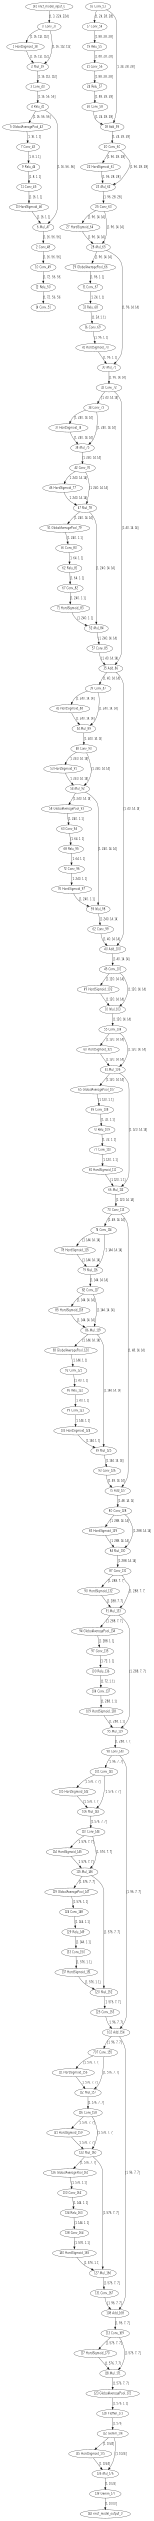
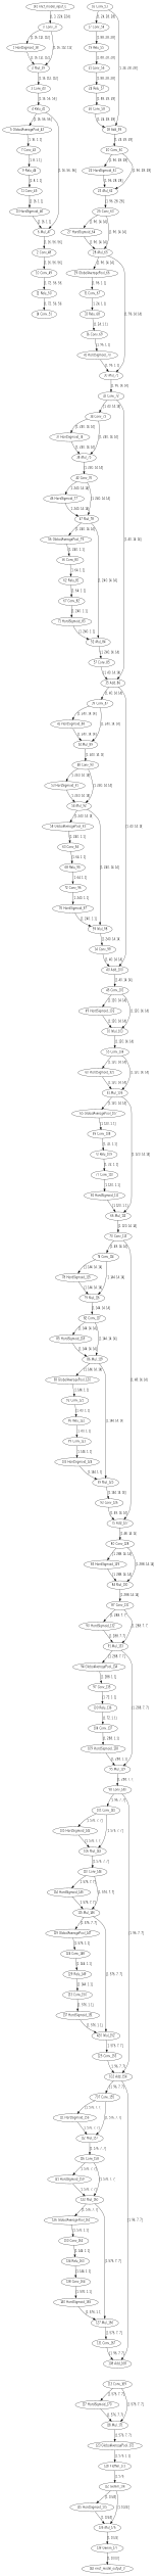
  strict digraph {
    fontname="Comic Neue"
    node [fontname="Comic Neue" type=Conv]
    edge [fontname="Comic Neue" style=solid]
    "1 HardSigmoid_38" [type=HardSigmoid]
    "0 Conv_37"
    "2 Mul_39" [type=Mul]
    "3 Conv_40"
    "4 Relu_41" [type=Relu]
    "5 GlobalAveragePool_42" [type=GlobalAveragePool]
    "6 Mul_47" [type=Mul]
    "7 Conv_43"
    n9 [label="2 Conv_48"]
    "9 Relu_44" [type=Relu]
    "10 Conv_49"
    "11 Conv_45"
    "12 Relu_50" [type=Relu]
    "13 HardSigmoid_46" [type=HardSigmoid]
    "14 Conv_51"
    "16 Conv_53"
    "17 Conv_54"
    "18 Add_59" [type=Add]
    "19 Relu_55" [type=Relu]
    "20 Conv_60"
    "21 Conv_56"
    "22 HardSigmoid_61" [type=HardSigmoid]
    "23 Mul_62" [type=Mul]
    "24 Relu_57" [type=Relu]
    "25 Conv_63"
    "26 Conv_58"
    "27 HardSigmoid_64" [type=HardSigmoid]
    "28 Mul_65" [type=Mul]
    "29 GlobalAveragePool_66" [type=GlobalAveragePool]
    "30 Mul_71" [type=Mul]
    "31 Conv_67"
    "32 Conv_72"
    "33 Relu_68" [type=Relu]
    "34 Conv_73"
    "35 Add_86" [type=Add]
    "36 Conv_69"
    "37 HardSigmoid_74" [type=HardSigmoid]
    "38 Mul_75" [type=Mul]
    "39 Conv_87"
    "40 Add_100" [type=Add]
    "41 HardSigmoid_70" [type=HardSigmoid]
    "42 Conv_76"
    "43 HardSigmoid_88" [type=HardSigmoid]
    "44 Mul_89" [type=Mul]
    "45 Conv_101"
    "46 HardSigmoid_77" [type=HardSigmoid]
    "47 Mul_78" [type=Mul]
    "48 Conv_90"
    "49 HardSigmoid_102" [type=HardSigmoid]
    "50 Mul_103" [type=Mul]
-   "51 GlobalAveragePool_79" [type=GlobalAveragePool]
+   "51 GlobalAveragePool_79" [type=GlobalAveragePool label="56 GlobalAveragePool_79"]
    "52 Mul_84" [type=Mul]
    "53 HardSigmoid_91" [type=HardSigmoid]
    "54 Mul_92" [type=Mul]
    "55 Conv_104"
    "56 Conv_80"
    "57 Conv_85"
    "58 GlobalAveragePool_93" [type=GlobalAveragePool]
    "59 Mul_98" [type=Mul]
    "60 HardSigmoid_105" [type=HardSigmoid]
    "61 Mul_106" [type=Mul]
    "62 Relu_81" [type=Relu]
    "63 Conv_94"
-   "64 Conv_99" [label="62 Conv_99"]
+   "64 Conv_99"
    "65 GlobalAveragePool_107" [type=GlobalAveragePool]
    "66 Mul_112" [type=Mul]
    "67 Conv_82"
    "68 Relu_95" [type=Relu]
    "69 Conv_108"
    "70 Conv_113"
    "71 HardSigmoid_83" [type=HardSigmoid]
    "72 Conv_96"
    "73 Relu_109" [type=Relu]
    "74 Conv_114"
    "75 Add_127" [type=Add]
    "76 HardSigmoid_97" [type=HardSigmoid]
    "77 Conv_110"
    "78 HardSigmoid_115" [type=HardSigmoid]
    "79 Mul_116" [type=Mul]
    "80 Conv_128"
    "81 HardSigmoid_111" [type=HardSigmoid]
    "82 Conv_117"
    "83 HardSigmoid_129" [type=HardSigmoid]
    "84 Mul_130" [type=Mul]
    "85 HardSigmoid_118" [type=HardSigmoid]
    "86 Mul_119" [type=Mul]
    "87 Conv_131"
    "88 GlobalAveragePool_120" [type=GlobalAveragePool]
    "89 Mul_125" [type=Mul]
    "90 HardSigmoid_132" [type=HardSigmoid]
    "91 Mul_133" [type=Mul]
    "92 Conv_121"
    "93 Conv_126"
    "94 GlobalAveragePool_134" [type=GlobalAveragePool]
    "95 Mul_139" [type=Mul]
    "96 Relu_122" [type=Relu]
    "97 Conv_135"
    "98 Conv_140"
    "99 Conv_123"
    "100 Relu_136" [type=Relu]
    "101 Conv_141"
    "102 Add_154" [type=Add]
    "103 HardSigmoid_124" [type=HardSigmoid]
    "104 Conv_137"
    "105 HardSigmoid_142" [type=HardSigmoid]
    "106 Mul_143" [type=Mul]
    n107 [label="707 Conv_155"]
    "108 Add_168" [type=Add]
    "109 HardSigmoid_138" [type=HardSigmoid]
    "110 Conv_144"
    "111 HardSigmoid_156" [type=HardSigmoid]
    "112 Mul_157" [type=Mul]
    "113 Conv_169"
    "114 HardSigmoid_145" [type=HardSigmoid]
    "115 Mul_146" [type=Mul]
    "116 Conv_158"
    "117 HardSigmoid_170" [type=HardSigmoid]
    "118 Mul_171" [type=Mul]
    "119 GlobalAveragePool_147" [type=GlobalAveragePool]
-   "120 Mul_152" [type=Mul]
+   "120 Mul_152" [type=Mul label="420 Mul_152"]
    "121 HardSigmoid_159" [type=HardSigmoid]
    "122 Mul_160" [type=Mul]
    "123 GlobalAveragePool_172" [type=GlobalAveragePool]
    "124 Conv_148"
    "125 Conv_153"
    "126 GlobalAveragePool_161" [type=GlobalAveragePool]
    "127 Mul_166" [type=Mul]
    "128 Flatten_173" [type=Flatten]
    "129 Relu_149" [type=Relu]
    "130 Conv_162"
    "131 Conv_167"
    "132 Gemm_174" [type=Gemm]
    "133 Conv_150"
    "134 Relu_163" [type=Relu]
    "135 HardSigmoid_175" [type=HardSigmoid]
    "136 Mul_176" [type=Mul]
    "137 HardSigmoid_151" [type=HardSigmoid]
    "138 Conv_164"
    "139 Gemm_177" [type=Gemm]
    "140 HardSigmoid_165" [type=HardSigmoid]
    "142 nncf_model_output_0" [type=nncf_model_output]
    "141 nncf_model_input_0" [type=nncf_model_input]
    "1 HardSigmoid_38" -> "2 Mul_39" [label="[1, 16, 112, 112]"]
    "0 Conv_37" -> "1 HardSigmoid_38" [label="[1, 16, 112, 112]"]
    "0 Conv_37" -> "2 Mul_39" [label="[1, 16, 112, 112]"]
    "2 Mul_39" -> "3 Conv_40" [label="[1, 16, 112, 112]"]
    "3 Conv_40" -> "4 Relu_41" [label="[1, 16, 56, 56]"]
    "4 Relu_41" -> "5 GlobalAveragePool_42" [label="[1, 16, 56, 56]"]
    "4 Relu_41" -> "6 Mul_47" [label="[1, 16, 56, 56]"]
    "5 GlobalAveragePool_42" -> "7 Conv_43" [label="[1, 16, 1, 1]"]
    "6 Mul_47" -> n9 [label="[1, 16, 56, 56]"]
    "7 Conv_43" -> "9 Relu_44" [label="[1, 8, 1, 1]"]
    n9 -> "10 Conv_49" [label="[1, 16, 56, 56]"]
    "9 Relu_44" -> "11 Conv_45" [label="[1, 8, 1, 1]"]
    "10 Conv_49" -> "12 Relu_50" [label="[1, 72, 56, 56]"]
    "11 Conv_45" -> "13 HardSigmoid_46" [label="[1, 16, 1, 1]"]
    "12 Relu_50" -> "14 Conv_51" [label="[1, 72, 56, 56]"]
    "13 HardSigmoid_46" -> "6 Mul_47" [label="[1, 16, 1, 1]"]
    "16 Conv_53" -> "17 Conv_54" [label="[1, 24, 28, 28]"]
    "16 Conv_53" -> "18 Add_59" [label="[1, 24, 28, 28]"]
    "17 Conv_54" -> "19 Relu_55" [label="[1, 88, 28, 28]"]
    "18 Add_59" -> "20 Conv_60" [label="[1, 24, 28, 28]"]
    "19 Relu_55" -> "21 Conv_56" [label="[1, 88, 28, 28]"]
    "20 Conv_60" -> "22 HardSigmoid_61" [label="[1, 96, 28, 28]"]
    "20 Conv_60" -> "23 Mul_62" [label="[1, 96, 28, 28]"]
    "21 Conv_56" -> "24 Relu_57" [label="[1, 88, 28, 28]"]
    "22 HardSigmoid_61" -> "23 Mul_62" [label="[1, 96, 28, 28]"]
    "23 Mul_62" -> "25 Conv_63" [label="[1, 96, 28, 28]"]
    "24 Relu_57" -> "26 Conv_58" [label="[1, 88, 28, 28]"]
    "25 Conv_63" -> "27 HardSigmoid_64" [label="[1, 96, 14, 14]"]
    "25 Conv_63" -> "28 Mul_65" [label="[1, 96, 14, 14]"]
    "26 Conv_58" -> "18 Add_59" [label="[1, 24, 28, 28]"]
    "27 HardSigmoid_64" -> "28 Mul_65" [label="[1, 96, 14, 14]"]
    "28 Mul_65" -> "29 GlobalAveragePool_66" [label="[1, 96, 14, 14]"]
    "28 Mul_65" -> "30 Mul_71" [label="[1, 96, 14, 14]"]
    "29 GlobalAveragePool_66" -> "31 Conv_67" [label="[1, 96, 1, 1]"]
    "30 Mul_71" -> "32 Conv_72" [label="[1, 96, 14, 14]"]
    "31 Conv_67" -> "33 Relu_68" [label="[1, 24, 1, 1]"]
    "32 Conv_72" -> "34 Conv_73" [label="[1, 40, 14, 14]"]
    "32 Conv_72" -> "35 Add_86" [label="[1, 40, 14, 14]"]
    "33 Relu_68" -> "36 Conv_69" [label="[1, 24, 1, 1]"]
    "34 Conv_73" -> "37 HardSigmoid_74" [label="[1, 240, 14, 14]"]
    "34 Conv_73" -> "38 Mul_75" [label="[1, 240, 14, 14]"]
    "35 Add_86" -> "39 Conv_87" [label="[1, 40, 14, 14]"]
    "35 Add_86" -> "40 Add_100" [label="[1, 40, 14, 14]"]
    "36 Conv_69" -> "41 HardSigmoid_70" [label="[1, 96, 1, 1]"]
    "37 HardSigmoid_74" -> "38 Mul_75" [label="[1, 240, 14, 14]"]
    "38 Mul_75" -> "42 Conv_76" [label="[1, 240, 14, 14]"]
    "39 Conv_87" -> "43 HardSigmoid_88" [label="[1, 240, 14, 14]"]
    "39 Conv_87" -> "44 Mul_89" [label="[1, 240, 14, 14]"]
    "40 Add_100" -> "45 Conv_101" [label="[1, 40, 14, 14]"]
    "41 HardSigmoid_70" -> "30 Mul_71" [label="[1, 96, 1, 1]"]
    "42 Conv_76" -> "46 HardSigmoid_77" [label="[1, 240, 14, 14]"]
    "42 Conv_76" -> "47 Mul_78" [label="[1, 240, 14, 14]"]
    "43 HardSigmoid_88" -> "44 Mul_89" [label="[1, 240, 14, 14]"]
    "44 Mul_89" -> "48 Conv_90" [label="[1, 240, 14, 14]"]
    "45 Conv_101" -> "49 HardSigmoid_102" [label="[1, 120, 14, 14]"]
    "45 Conv_101" -> "50 Mul_103" [label="[1, 120, 14, 14]"]
    "46 HardSigmoid_77" -> "47 Mul_78" [label="[1, 240, 14, 14]"]
    "47 Mul_78" -> "51 GlobalAveragePool_79" [label="[1, 240, 14, 14]"]
    "47 Mul_78" -> "52 Mul_84" [label="[1, 240, 14, 14]"]
    "48 Conv_90" -> "53 HardSigmoid_91" [label="[1, 240, 14, 14]"]
    "48 Conv_90" -> "54 Mul_92" [label="[1, 240, 14, 14]"]
    "49 HardSigmoid_102" -> "50 Mul_103" [label="[1, 120, 14, 14]"]
    "50 Mul_103" -> "55 Conv_104" [label="[1, 120, 14, 14]"]
    "51 GlobalAveragePool_79" -> "56 Conv_80" [label="[1, 240, 1, 1]"]
    "52 Mul_84" -> "57 Conv_85" [label="[1, 240, 14, 14]"]
    "53 HardSigmoid_91" -> "54 Mul_92" [label="[1, 240, 14, 14]"]
    "54 Mul_92" -> "58 GlobalAveragePool_93" [label="[1, 240, 14, 14]"]
    "54 Mul_92" -> "59 Mul_98" [label="[1, 240, 14, 14]"]
    "55 Conv_104" -> "60 HardSigmoid_105" [label="[1, 120, 14, 14]"]
    "55 Conv_104" -> "61 Mul_106" [label="[1, 120, 14, 14]"]
    "56 Conv_80" -> "62 Relu_81" [label="[1, 64, 1, 1]"]
    "57 Conv_85" -> "35 Add_86" [label="[1, 40, 14, 14]"]
    "58 GlobalAveragePool_93" -> "63 Conv_94" [label="[1, 240, 1, 1]"]
    "59 Mul_98" -> "64 Conv_99" [label="[1, 240, 14, 14]"]
    "60 HardSigmoid_105" -> "61 Mul_106" [label="[1, 120, 14, 14]"]
    "61 Mul_106" -> "65 GlobalAveragePool_107" [label="[1, 120, 14, 14]"]
    "61 Mul_106" -> "66 Mul_112" [label="[1, 120, 14, 14]"]
    "62 Relu_81" -> "67 Conv_82" [label="[1, 64, 1, 1]"]
    "63 Conv_94" -> "68 Relu_95" [label="[1, 64, 1, 1]"]
    "64 Conv_99" -> "40 Add_100" [label="[1, 40, 14, 14]"]
    "65 GlobalAveragePool_107" -> "69 Conv_108" [label="[1, 120, 1, 1]"]
    "66 Mul_112" -> "70 Conv_113" [label="[1, 120, 14, 14]"]
    "67 Conv_82" -> "71 HardSigmoid_83" [label="[1, 240, 1, 1]"]
    "68 Relu_95" -> "72 Conv_96" [label="[1, 64, 1, 1]"]
    "69 Conv_108" -> "73 Relu_109" [label="[1, 32, 1, 1]"]
    "70 Conv_113" -> "74 Conv_114" [label="[1, 48, 14, 14]"]
    "70 Conv_113" -> "75 Add_127" [label="[1, 48, 14, 14]"]
    "71 HardSigmoid_83" -> "52 Mul_84" [label="[1, 240, 1, 1]"]
    "72 Conv_96" -> "76 HardSigmoid_97" [label="[1, 240, 1, 1]"]
    "73 Relu_109" -> "77 Conv_110" [label="[1, 32, 1, 1]"]
    "74 Conv_114" -> "78 HardSigmoid_115" [label="[1, 144, 14, 14]"]
    "74 Conv_114" -> "79 Mul_116" [label="[1, 144, 14, 14]"]
    "75 Add_127" -> "80 Conv_128" [label="[1, 48, 14, 14]"]
    "76 HardSigmoid_97" -> "59 Mul_98" [label="[1, 240, 1, 1]"]
    "77 Conv_110" -> "81 HardSigmoid_111" [label="[1, 120, 1, 1]"]
    "78 HardSigmoid_115" -> "79 Mul_116" [label="[1, 144, 14, 14]"]
    "79 Mul_116" -> "82 Conv_117" [label="[1, 144, 14, 14]"]
    "80 Conv_128" -> "83 HardSigmoid_129" [label="[1, 288, 14, 14]"]
    "80 Conv_128" -> "84 Mul_130" [label="[1, 288, 14, 14]"]
    "81 HardSigmoid_111" -> "66 Mul_112" [label="[1, 120, 1, 1]"]
    "82 Conv_117" -> "85 HardSigmoid_118" [label="[1, 144, 14, 14]"]
    "82 Conv_117" -> "86 Mul_119" [label="[1, 144, 14, 14]"]
    "83 HardSigmoid_129" -> "84 Mul_130" [label="[1, 288, 14, 14]"]
    "84 Mul_130" -> "87 Conv_131" [label="[1, 288, 14, 14]"]
    "85 HardSigmoid_118" -> "86 Mul_119" [label="[1, 144, 14, 14]"]
    "86 Mul_119" -> "88 GlobalAveragePool_120" [label="[1, 144, 14, 14]"]
    "86 Mul_119" -> "89 Mul_125" [label="[1, 144, 14, 14]"]
    "87 Conv_131" -> "90 HardSigmoid_132" [label="[1, 288, 7, 7]"]
    "87 Conv_131" -> "91 Mul_133" [label="[1, 288, 7, 7]"]
    "88 GlobalAveragePool_120" -> "92 Conv_121" [label="[1, 144, 1, 1]"]
    "89 Mul_125" -> "93 Conv_126" [label="[1, 144, 14, 14]"]
    "90 HardSigmoid_132" -> "91 Mul_133" [label="[1, 288, 7, 7]"]
    "91 Mul_133" -> "94 GlobalAveragePool_134" [label="[1, 288, 7, 7]"]
    "91 Mul_133" -> "95 Mul_139" [label="[1, 288, 7, 7]"]
    "92 Conv_121" -> "96 Relu_122" [label="[1, 40, 1, 1]"]
    "93 Conv_126" -> "75 Add_127" [label="[1, 48, 14, 14]"]
    "94 GlobalAveragePool_134" -> "97 Conv_135" [label="[1, 288, 1, 1]"]
    "95 Mul_139" -> "98 Conv_140" [label="[1, 288, 7, 7]"]
    "96 Relu_122" -> "99 Conv_123" [label="[1, 40, 1, 1]"]
    "97 Conv_135" -> "100 Relu_136" [label="[1, 72, 1, 1]"]
    "98 Conv_140" -> "101 Conv_141" [label="[1, 96, 7, 7]"]
    "98 Conv_140" -> "102 Add_154" [label="[1, 96, 7, 7]"]
    "99 Conv_123" -> "103 HardSigmoid_124" [label="[1, 144, 1, 1]"]
    "100 Relu_136" -> "104 Conv_137" [label="[1, 72, 1, 1]"]
    "101 Conv_141" -> "105 HardSigmoid_142" [label="[1, 576, 7, 7]"]
    "101 Conv_141" -> "106 Mul_143" [label="[1, 576, 7, 7]"]
    "102 Add_154" -> n107 [label="[1, 96, 7, 7]"]
    "102 Add_154" -> "108 Add_168" [label="[1, 96, 7, 7]"]
    "103 HardSigmoid_124" -> "89 Mul_125" [label="[1, 144, 1, 1]"]
    "104 Conv_137" -> "109 HardSigmoid_138" [label="[1, 288, 1, 1]"]
    "105 HardSigmoid_142" -> "106 Mul_143" [label="[1, 576, 7, 7]"]
    "106 Mul_143" -> "110 Conv_144" [label="[1, 576, 7, 7]"]
    n107 -> "111 HardSigmoid_156" [label="[1, 576, 7, 7]"]
    n107 -> "112 Mul_157" [label="[1, 576, 7, 7]"]
-   "108 Add_168" -> "113 Conv_169" [label="[1, 96, 7, 7]"]
    "109 HardSigmoid_138" -> "95 Mul_139" [label="[1, 288, 1, 1]"]
    "110 Conv_144" -> "114 HardSigmoid_145" [label="[1, 576, 7, 7]"]
    "110 Conv_144" -> "115 Mul_146" [label="[1, 576, 7, 7]"]
    "111 HardSigmoid_156" -> "112 Mul_157" [label="[1, 576, 7, 7]"]
    "112 Mul_157" -> "116 Conv_158" [label="[1, 576, 7, 7]"]
    "113 Conv_169" -> "117 HardSigmoid_170" [label="[1, 576, 7, 7]"]
    "113 Conv_169" -> "118 Mul_171" [label="[1, 576, 7, 7]"]
    "114 HardSigmoid_145" -> "115 Mul_146" [label="[1, 576, 7, 7]"]
    "115 Mul_146" -> "119 GlobalAveragePool_147" [label="[1, 576, 7, 7]"]
    "115 Mul_146" -> "120 Mul_152" [label="[1, 576, 7, 7]"]
    "116 Conv_158" -> "121 HardSigmoid_159" [label="[1, 576, 7, 7]"]
    "116 Conv_158" -> "122 Mul_160" [label="[1, 576, 7, 7]"]
    "117 HardSigmoid_170" -> "118 Mul_171" [label="[1, 576, 7, 7]"]
    "118 Mul_171" -> "123 GlobalAveragePool_172" [label="[1, 576, 7, 7]"]
    "119 GlobalAveragePool_147" -> "124 Conv_148" [label="[1, 576, 1, 1]"]
    "120 Mul_152" -> "125 Conv_153" [label="[1, 576, 7, 7]"]
    "121 HardSigmoid_159" -> "122 Mul_160" [label="[1, 576, 7, 7]"]
    "122 Mul_160" -> "126 GlobalAveragePool_161" [label="[1, 576, 7, 7]"]
    "122 Mul_160" -> "127 Mul_166" [label="[1, 576, 7, 7]"]
    "123 GlobalAveragePool_172" -> "128 Flatten_173" [label="[1, 576, 1, 1]"]
    "124 Conv_148" -> "129 Relu_149" [label="[1, 144, 1, 1]"]
    "125 Conv_153" -> "102 Add_154" [label="[1, 96, 7, 7]"]
    "126 GlobalAveragePool_161" -> "130 Conv_162" [label="[1, 576, 1, 1]"]
    "127 Mul_166" -> "131 Conv_167" [label="[1, 576, 7, 7]"]
    "128 Flatten_173" -> "132 Gemm_174" [label="[1, 576]"]
    "129 Relu_149" -> "133 Conv_150" [label="[1, 144, 1, 1]"]
    "130 Conv_162" -> "134 Relu_163" [label="[1, 144, 1, 1]"]
    "131 Conv_167" -> "108 Add_168" [label="[1, 96, 7, 7]"]
    "132 Gemm_174" -> "135 HardSigmoid_175" [label="[1, 1024]"]
    "132 Gemm_174" -> "136 Mul_176" [label="[1, 1024]"]
    "133 Conv_150" -> "137 HardSigmoid_151" [label="[1, 576, 1, 1]"]
    "134 Relu_163" -> "138 Conv_164" [label="[1, 144, 1, 1]"]
    "135 HardSigmoid_175" -> "136 Mul_176" [label="[1, 1024]"]
    "136 Mul_176" -> "139 Gemm_177" [label="[1, 1024]"]
    "137 HardSigmoid_151" -> "120 Mul_152" [label="[1, 576, 1, 1]"]
    "138 Conv_164" -> "140 HardSigmoid_165" [label="[1, 576, 1, 1]"]
    "139 Gemm_177" -> "142 nncf_model_output_0" [label="[1, 1000]"]
    "140 HardSigmoid_165" -> "127 Mul_166" [label="[1, 576, 1, 1]"]
    "141 nncf_model_input_0" -> "0 Conv_37" [label="[1, 3, 224, 224]"]
  }
